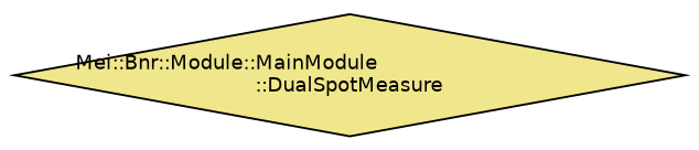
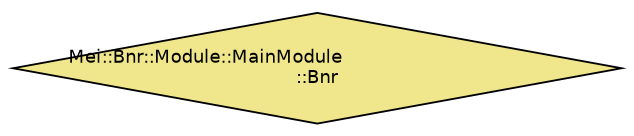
  digraph {
    rankdir=LR
-   n1 [color=black fillcolor=khaki fontname=Helvetica fontsize=10 height=0.2 label="Mei::Bnr::Module::MainModule\l::DualSpotMeasure" shape=diamond style=filled width=0.4]
+   n1 [color=black fillcolor=khaki fontname=Helvetica fontsize=10 height=0.2 label="Mei::Bnr::Module::MainModule\l::Bnr" shape=diamond style=filled width=0.4]
  }
